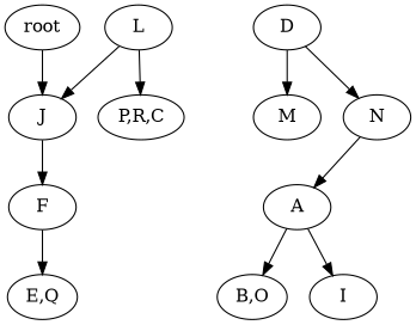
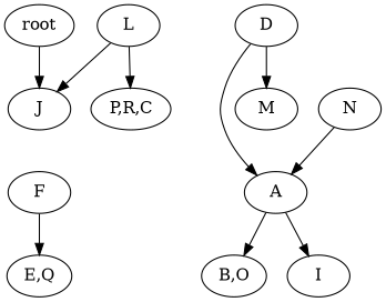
  strict digraph {
    n1 [label=root]
    n2 [label=J]
    n3 [label=D]
    n4 [label=A]
    n5 [label=M]
    n6 [label=F]
    n7 [label="B,O"]
    n8 [label=I]
    n9 [label=L]
    n10 [label="P,R,C"]
    n11 [label="E,Q"]
    n12 [label=N]
    n1 -> n2
-   n2 -> n6
-   n3 -> n12
+   n3 -> n4
    n3 -> n5
    n4 -> n7
    n4 -> n8
    n6 -> n11
    n9 -> n2
    n9 -> n10
    n12 -> n4
  }
